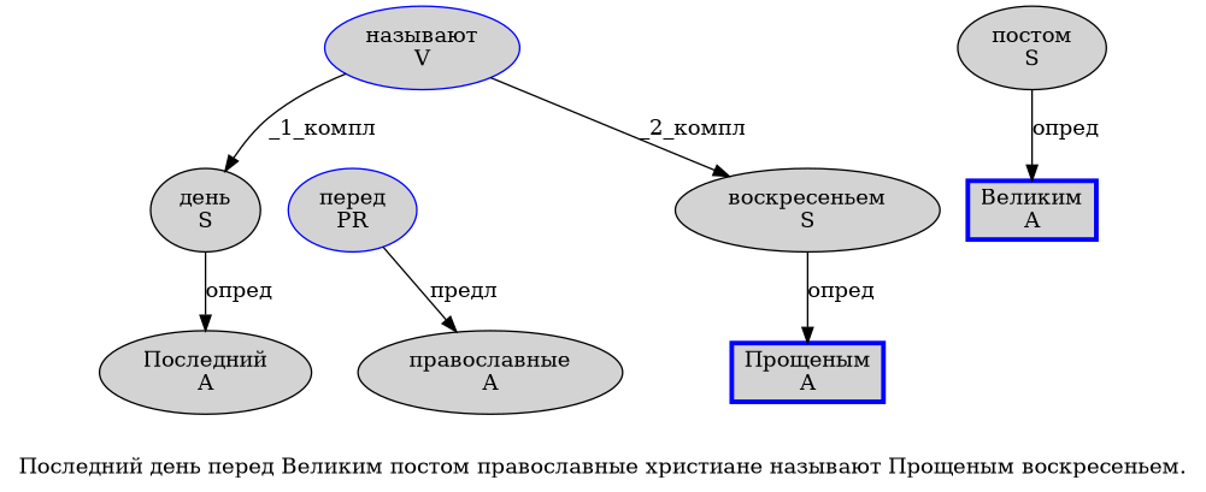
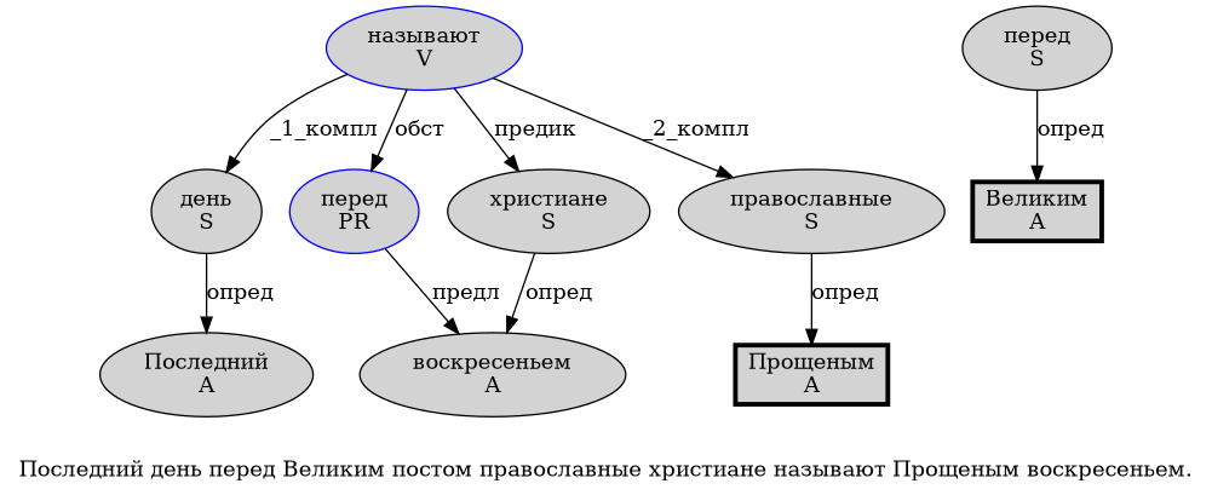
  digraph {
    label="Последний день перед Великим постом православные христиане называют Прощеным воскресеньем."
    node [fillcolor=lightgray penwidth=1 shape=ellipse style=filled]
    n1 [label="Последний\nA"]
    n2 [label="день\nS"]
    n3 [color=blue label="перед\nPR"]
-   n4 [label="православные\nA"]
-   n5 [label="постом\nS"]
-   n6 [color=blue label="Великим\nA" penwidth=3 shape=box]
+   n4 [label="воскресеньем\nA"]
+   n5 [label="перед\nS"]
+   n6 [color=black label="Великим\nA" penwidth=3 shape=box]
+   n7 [label="христиане\nS"]
    n8 [color=blue label="называют\nV"]
-   n9 [label="воскресеньем\nS"]
-   n10 [color=blue label="Прощеным\nA" penwidth=3 shape=box]
+   n9 [label="православные\nS"]
+   n10 [color=black label="Прощеным\nA" penwidth=3 shape=box]
    n2 -> n1 [label="опред"]
    n3 -> n4 [label="предл"]
    n5 -> n6 [label="опред"]
+   n7 -> n4 [label="опред"]
    n8 -> n2 [label="_1_компл"]
+   n8 -> n3 [label="обст"]
+   n8 -> n7 [label="предик"]
    n8 -> n9 [label="_2_компл"]
    n9 -> n10 [label="опред"]
  }
